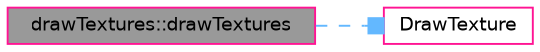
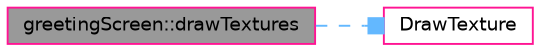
  digraph {
    rankdir=LR
    node [color=deeppink fontname=Helvetica fontsize=10 shape=box style=filled]
-   n1 [fillcolor=grey60 fontcolor=black height=0.2 label="drawTextures::drawTextures" width=0.4]
+   n1 [fillcolor=grey60 fontcolor=black height=0.2 label="greetingScreen::drawTextures" width=0.4]
    n2 [fillcolor=white height=0.2 label=DrawTexture width=0.4]
    n1 -> n2 [color=steelblue1 fontname=Helvetica fontsize=10 labelfontname=Helvetica labelfontsize=10 style=dashed arrowhead=box]
  }
